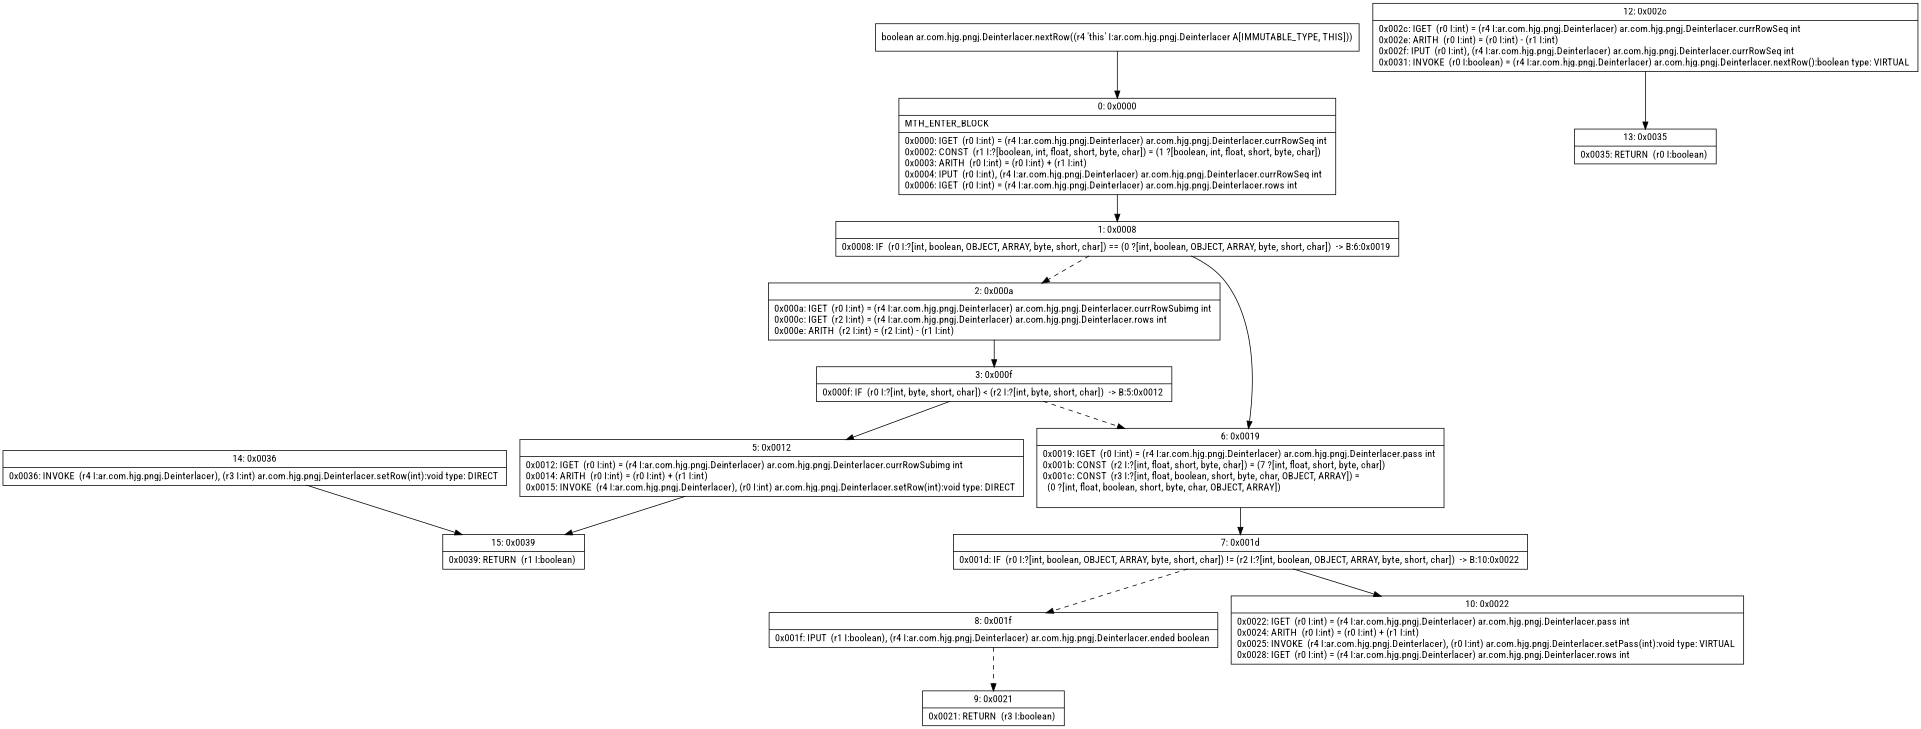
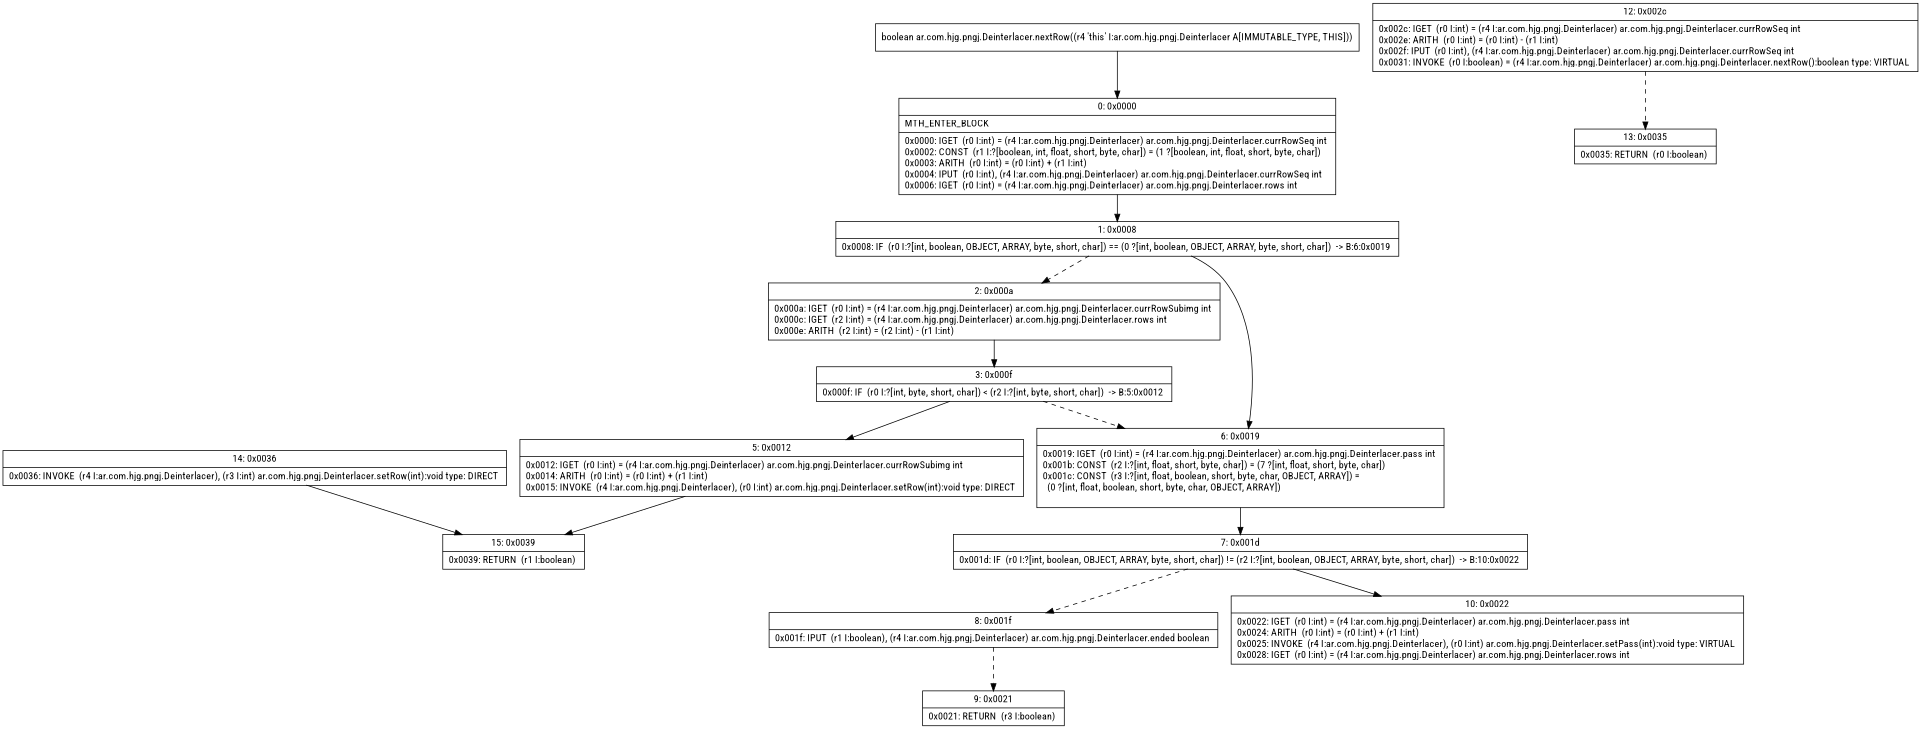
  digraph {
    fontname="Roboto Condensed"
    node [fontname="Roboto Condensed" shape=record]
    edge [fontname="Roboto Condensed"]
    n1 [label="{0\:\ 0x0000|MTH_ENTER_BLOCK\l|0x0000: IGET  (r0 I:int) = (r4 I:ar.com.hjg.pngj.Deinterlacer) ar.com.hjg.pngj.Deinterlacer.currRowSeq int \l0x0002: CONST  (r1 I:?[boolean, int, float, short, byte, char]) = (1 ?[boolean, int, float, short, byte, char]) \l0x0003: ARITH  (r0 I:int) = (r0 I:int) + (r1 I:int) \l0x0004: IPUT  (r0 I:int), (r4 I:ar.com.hjg.pngj.Deinterlacer) ar.com.hjg.pngj.Deinterlacer.currRowSeq int \l0x0006: IGET  (r0 I:int) = (r4 I:ar.com.hjg.pngj.Deinterlacer) ar.com.hjg.pngj.Deinterlacer.rows int \l}"]
    n2 [label="{1\:\ 0x0008|0x0008: IF  (r0 I:?[int, boolean, OBJECT, ARRAY, byte, short, char]) == (0 ?[int, boolean, OBJECT, ARRAY, byte, short, char])  \-\> B:6:0x0019 \l}"]
    n3 [label="{2\:\ 0x000a|0x000a: IGET  (r0 I:int) = (r4 I:ar.com.hjg.pngj.Deinterlacer) ar.com.hjg.pngj.Deinterlacer.currRowSubimg int \l0x000c: IGET  (r2 I:int) = (r4 I:ar.com.hjg.pngj.Deinterlacer) ar.com.hjg.pngj.Deinterlacer.rows int \l0x000e: ARITH  (r2 I:int) = (r2 I:int) \- (r1 I:int) \l}"]
    n4 [label="{6\:\ 0x0019|0x0019: IGET  (r0 I:int) = (r4 I:ar.com.hjg.pngj.Deinterlacer) ar.com.hjg.pngj.Deinterlacer.pass int \l0x001b: CONST  (r2 I:?[int, float, short, byte, char]) = (7 ?[int, float, short, byte, char]) \l0x001c: CONST  (r3 I:?[int, float, boolean, short, byte, char, OBJECT, ARRAY]) = \l  (0 ?[int, float, boolean, short, byte, char, OBJECT, ARRAY])\l \l}"]
    n5 [label="{3\:\ 0x000f|0x000f: IF  (r0 I:?[int, byte, short, char]) \< (r2 I:?[int, byte, short, char])  \-\> B:5:0x0012 \l}"]
    n6 [label="{7\:\ 0x001d|0x001d: IF  (r0 I:?[int, boolean, OBJECT, ARRAY, byte, short, char]) != (r2 I:?[int, boolean, OBJECT, ARRAY, byte, short, char])  \-\> B:10:0x0022 \l}"]
    n7 [label="{5\:\ 0x0012|0x0012: IGET  (r0 I:int) = (r4 I:ar.com.hjg.pngj.Deinterlacer) ar.com.hjg.pngj.Deinterlacer.currRowSubimg int \l0x0014: ARITH  (r0 I:int) = (r0 I:int) + (r1 I:int) \l0x0015: INVOKE  (r4 I:ar.com.hjg.pngj.Deinterlacer), (r0 I:int) ar.com.hjg.pngj.Deinterlacer.setRow(int):void type: DIRECT \l}"]
    n8 [label="{15\:\ 0x0039|0x0039: RETURN  (r1 I:boolean) \l}"]
    n9 [label="{8\:\ 0x001f|0x001f: IPUT  (r1 I:boolean), (r4 I:ar.com.hjg.pngj.Deinterlacer) ar.com.hjg.pngj.Deinterlacer.ended boolean \l}"]
    n10 [label="{10\:\ 0x0022|0x0022: IGET  (r0 I:int) = (r4 I:ar.com.hjg.pngj.Deinterlacer) ar.com.hjg.pngj.Deinterlacer.pass int \l0x0024: ARITH  (r0 I:int) = (r0 I:int) + (r1 I:int) \l0x0025: INVOKE  (r4 I:ar.com.hjg.pngj.Deinterlacer), (r0 I:int) ar.com.hjg.pngj.Deinterlacer.setPass(int):void type: VIRTUAL \l0x0028: IGET  (r0 I:int) = (r4 I:ar.com.hjg.pngj.Deinterlacer) ar.com.hjg.pngj.Deinterlacer.rows int \l}"]
    n11 [label="{9\:\ 0x0021|0x0021: RETURN  (r3 I:boolean) \l}"]
    n12 [label="{12\:\ 0x002c|0x002c: IGET  (r0 I:int) = (r4 I:ar.com.hjg.pngj.Deinterlacer) ar.com.hjg.pngj.Deinterlacer.currRowSeq int \l0x002e: ARITH  (r0 I:int) = (r0 I:int) \- (r1 I:int) \l0x002f: IPUT  (r0 I:int), (r4 I:ar.com.hjg.pngj.Deinterlacer) ar.com.hjg.pngj.Deinterlacer.currRowSeq int \l0x0031: INVOKE  (r0 I:boolean) = (r4 I:ar.com.hjg.pngj.Deinterlacer) ar.com.hjg.pngj.Deinterlacer.nextRow():boolean type: VIRTUAL \l}"]
    n13 [label="{13\:\ 0x0035|0x0035: RETURN  (r0 I:boolean) \l}"]
    n14 [label="{14\:\ 0x0036|0x0036: INVOKE  (r4 I:ar.com.hjg.pngj.Deinterlacer), (r3 I:int) ar.com.hjg.pngj.Deinterlacer.setRow(int):void type: DIRECT \l}"]
    n15 [label="{boolean ar.com.hjg.pngj.Deinterlacer.nextRow((r4 'this' I:ar.com.hjg.pngj.Deinterlacer A[IMMUTABLE_TYPE, THIS])) }"]
    n1 -> n2
    n2 -> n3 [style=dashed]
    n2 -> n4
    n3 -> n5
    n4 -> n6
    n5 -> n4 [style=dashed]
    n5 -> n7
    n6 -> n9 [style=dashed]
    n6 -> n10
    n7 -> n8
    n9 -> n11 [style=dashed]
-   n12 -> n13
+   n12 -> n13 [style=dashed]
    n14 -> n8
    n15 -> n1
  }
